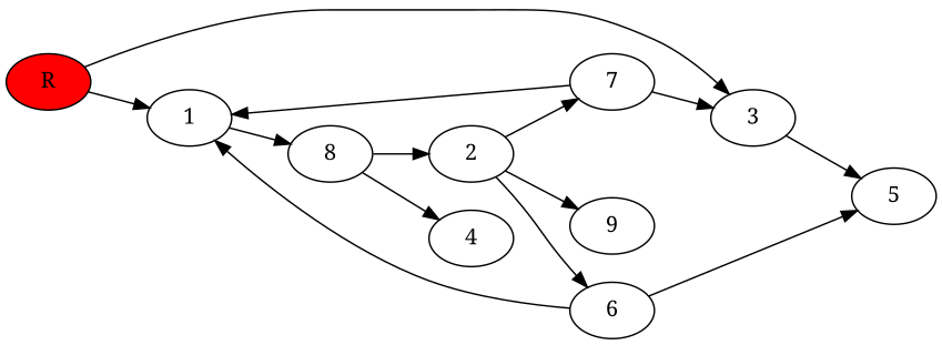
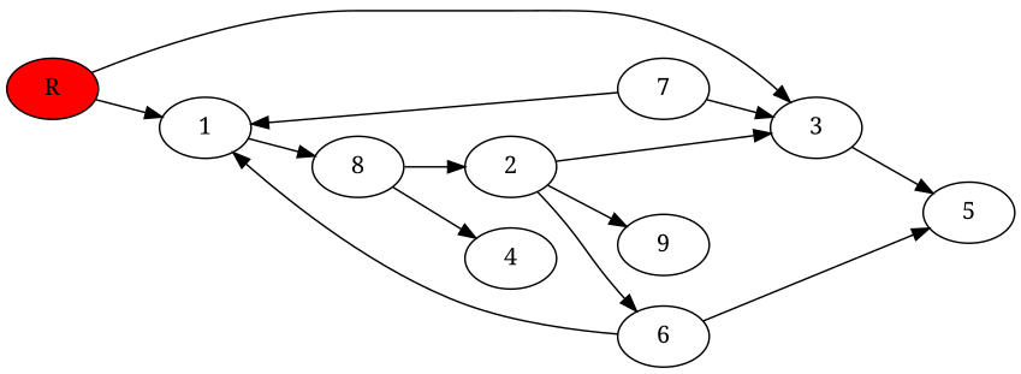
  digraph {
    fontname="Noto Serif"
    rankdir=LR
    node [fontname="Noto Serif"]
    edge [fontname="Noto Serif"]
    1
    8
    2
    4
    6
    7
    9
    5
    3
    R [fillcolor="#ff0000" style=filled]
    1 -> 8
    8 -> 2
    8 -> 4
    2 -> 6
-   2 -> 7
+   2 -> 3
    2 -> 9
    6 -> 1
    6 -> 5
    7 -> 1
    7 -> 3
    3 -> 5
    R -> 1
    R -> 3
  }
